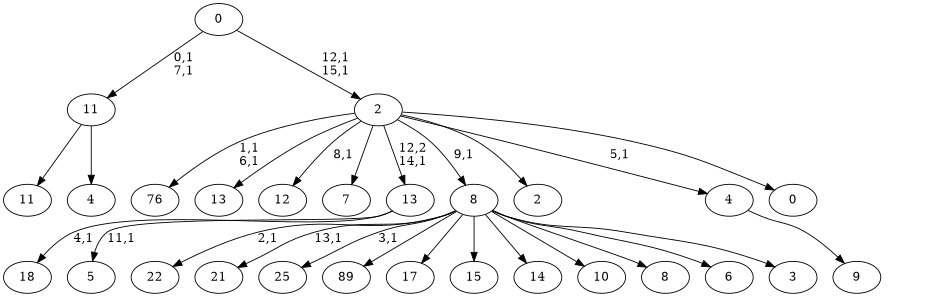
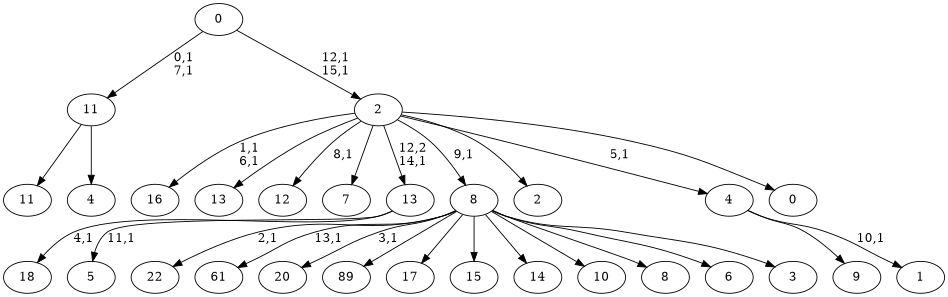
  digraph {
    n1 [label=22]
-   n2 [label=21]
-   n3 [label=25]
+   n2 [label=61]
+   n3 [label=20]
    n4 [label=89]
    n5 [label=18]
    n6 [label=17]
-   n7 [label=76]
+   n7 [label=16]
    n8 [label=15]
    n9 [label=14]
    n10 [label=13]
    n11 [label=12]
    n12 [label=11]
    n13 [label=10]
    n14 [label=9]
    n15 [label=8]
    n16 [label=7]
    n17 [label=6]
    n18 [label=5]
    13
    n20 [label=4]
    11
    n22 [label=3]
    8
    n24 [label=2]
+   n25 [label=1]
    4
    n27 [label=0]
    2
    0
    13 -> n5 [label="4,1"]
    13 -> n18 [label="11,1"]
    11 -> n12
    11 -> n20
    8 -> n1 [label="2,1"]
    8 -> n2 [label="13,1"]
    8 -> n3 [label="3,1"]
    8 -> n4
    8 -> n6
    8 -> n8
    8 -> n9
    8 -> n13
    8 -> n15
    8 -> n17
    8 -> n22
    4 -> n14
+   4 -> n25 [label="10,1"]
    2 -> n7 [label="1,1\n6,1"]
    2 -> n10
    2 -> n11 [label="8,1"]
    2 -> n16
    2 -> 13 [label="12,2\n14,1"]
    2 -> 8 [label="9,1"]
    2 -> n24
    2 -> 4 [label="5,1"]
    2 -> n27
    0 -> 11 [label="0,1\n7,1"]
    0 -> 2 [label="12,1\n15,1"]
  }
